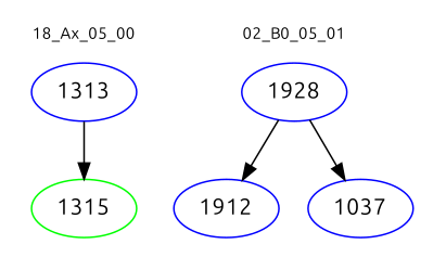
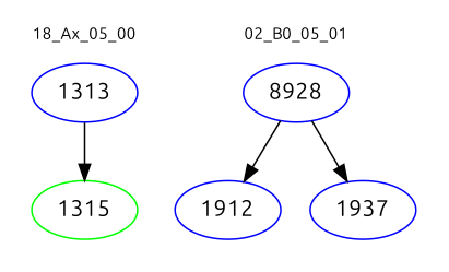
  digraph {
    fontname=Ubuntu
    node [color=blue fontname=Ubuntu]
    edge [color=black fontname=Ubuntu]
    n1 [label=1313]
    n2 [color=green label=1315]
-   n3 [label=1928]
+   n3 [label=8928]
    n4 [label=1912]
-   n5 [label=1037]
+   n5 [label=1937]
    subgraph cluster_1 {
      color=white
      fontsize=10
      label="18_Ax_05_00"
      n1
      n2
    }
    subgraph cluster_2 {
      color=white
      fontsize=10
      label="02_B0_05_01"
      n3
      n4
      n5
    }
    n1 -> n2
    n3 -> n4
    n3 -> n5
  }
